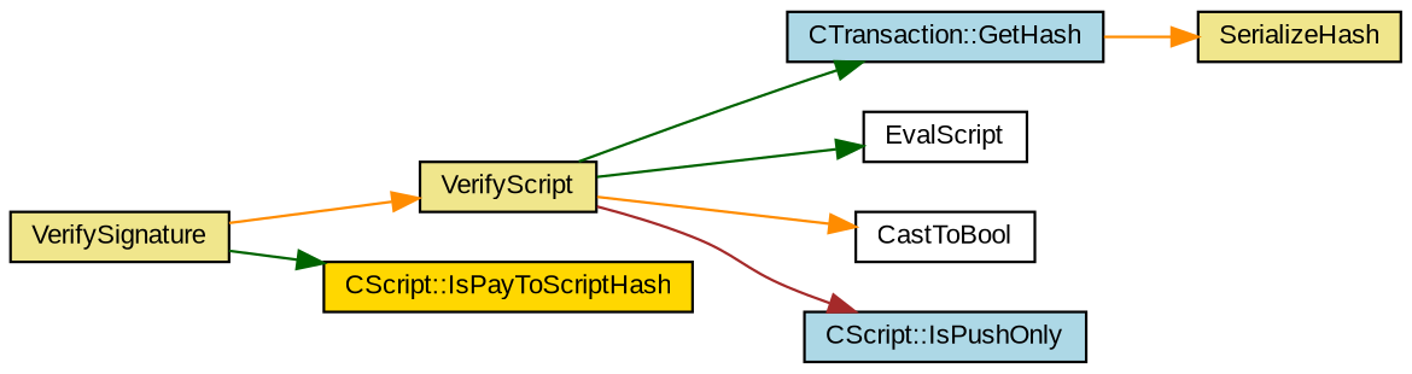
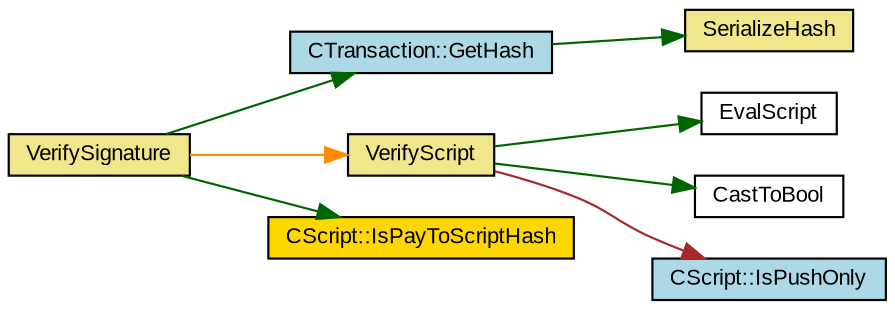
  digraph {
    fontname="Liberation Sans"
    rankdir=LR
    node [color=black fillcolor=khaki fontname="Liberation Sans" fontsize=10 shape=record style=filled]
    edge [color=darkgreen fontname="Liberation Sans" fontsize=10 labelfontname=Helvetica labelfontsize=10 style=solid]
    n1 [fontcolor=black height=0.2 label=VerifySignature width=0.4]
    n2 [fillcolor=lightblue height=0.2 label="CTransaction::GetHash" width=0.4]
    n3 [height=0.2 label=VerifyScript width=0.4]
    n4 [fillcolor=gold height=0.2 label="CScript::IsPayToScriptHash" width=0.4]
    n5 [height=0.2 label=SerializeHash width=0.4]
    n6 [fillcolor=white height=0.2 label=EvalScript width=0.4]
    n7 [fillcolor=white height=0.2 label=CastToBool width=0.4]
    n8 [fillcolor=lightblue height=0.2 label="CScript::IsPushOnly" width=0.4]
-   n3 -> n2
+   n1 -> n2
    n1 -> n3 [color=darkorange]
    n1 -> n4
-   n2 -> n5 [color=darkorange]
+   n2 -> n5
    n3 -> n6
-   n3 -> n7 [color=darkorange]
+   n3 -> n7
    n3 -> n8 [color=brown]
  }
